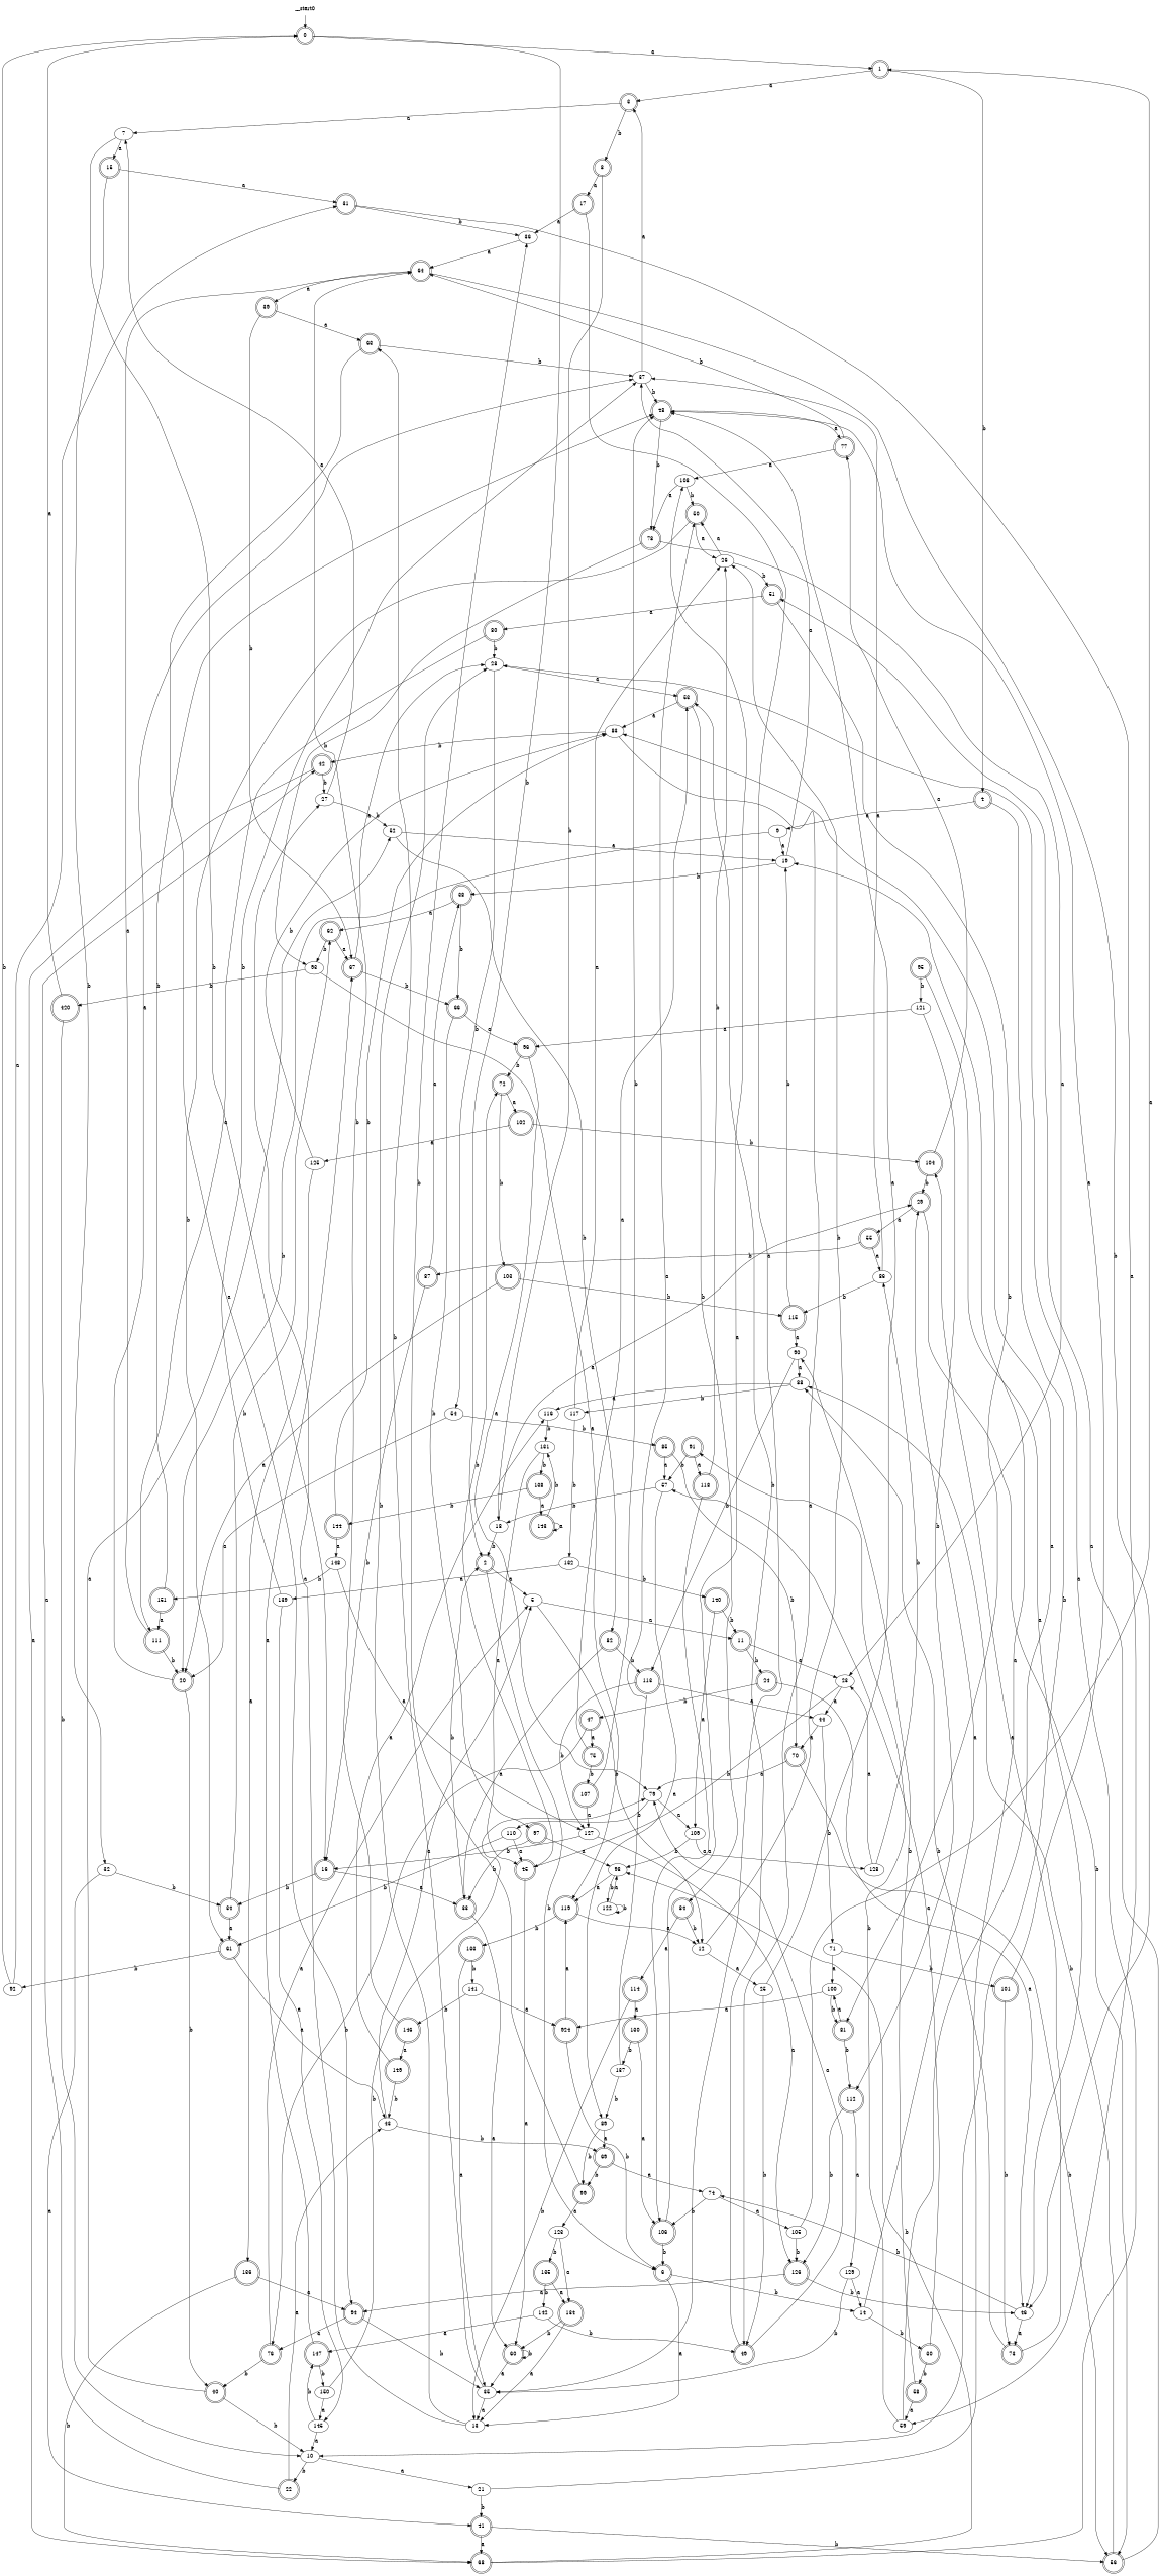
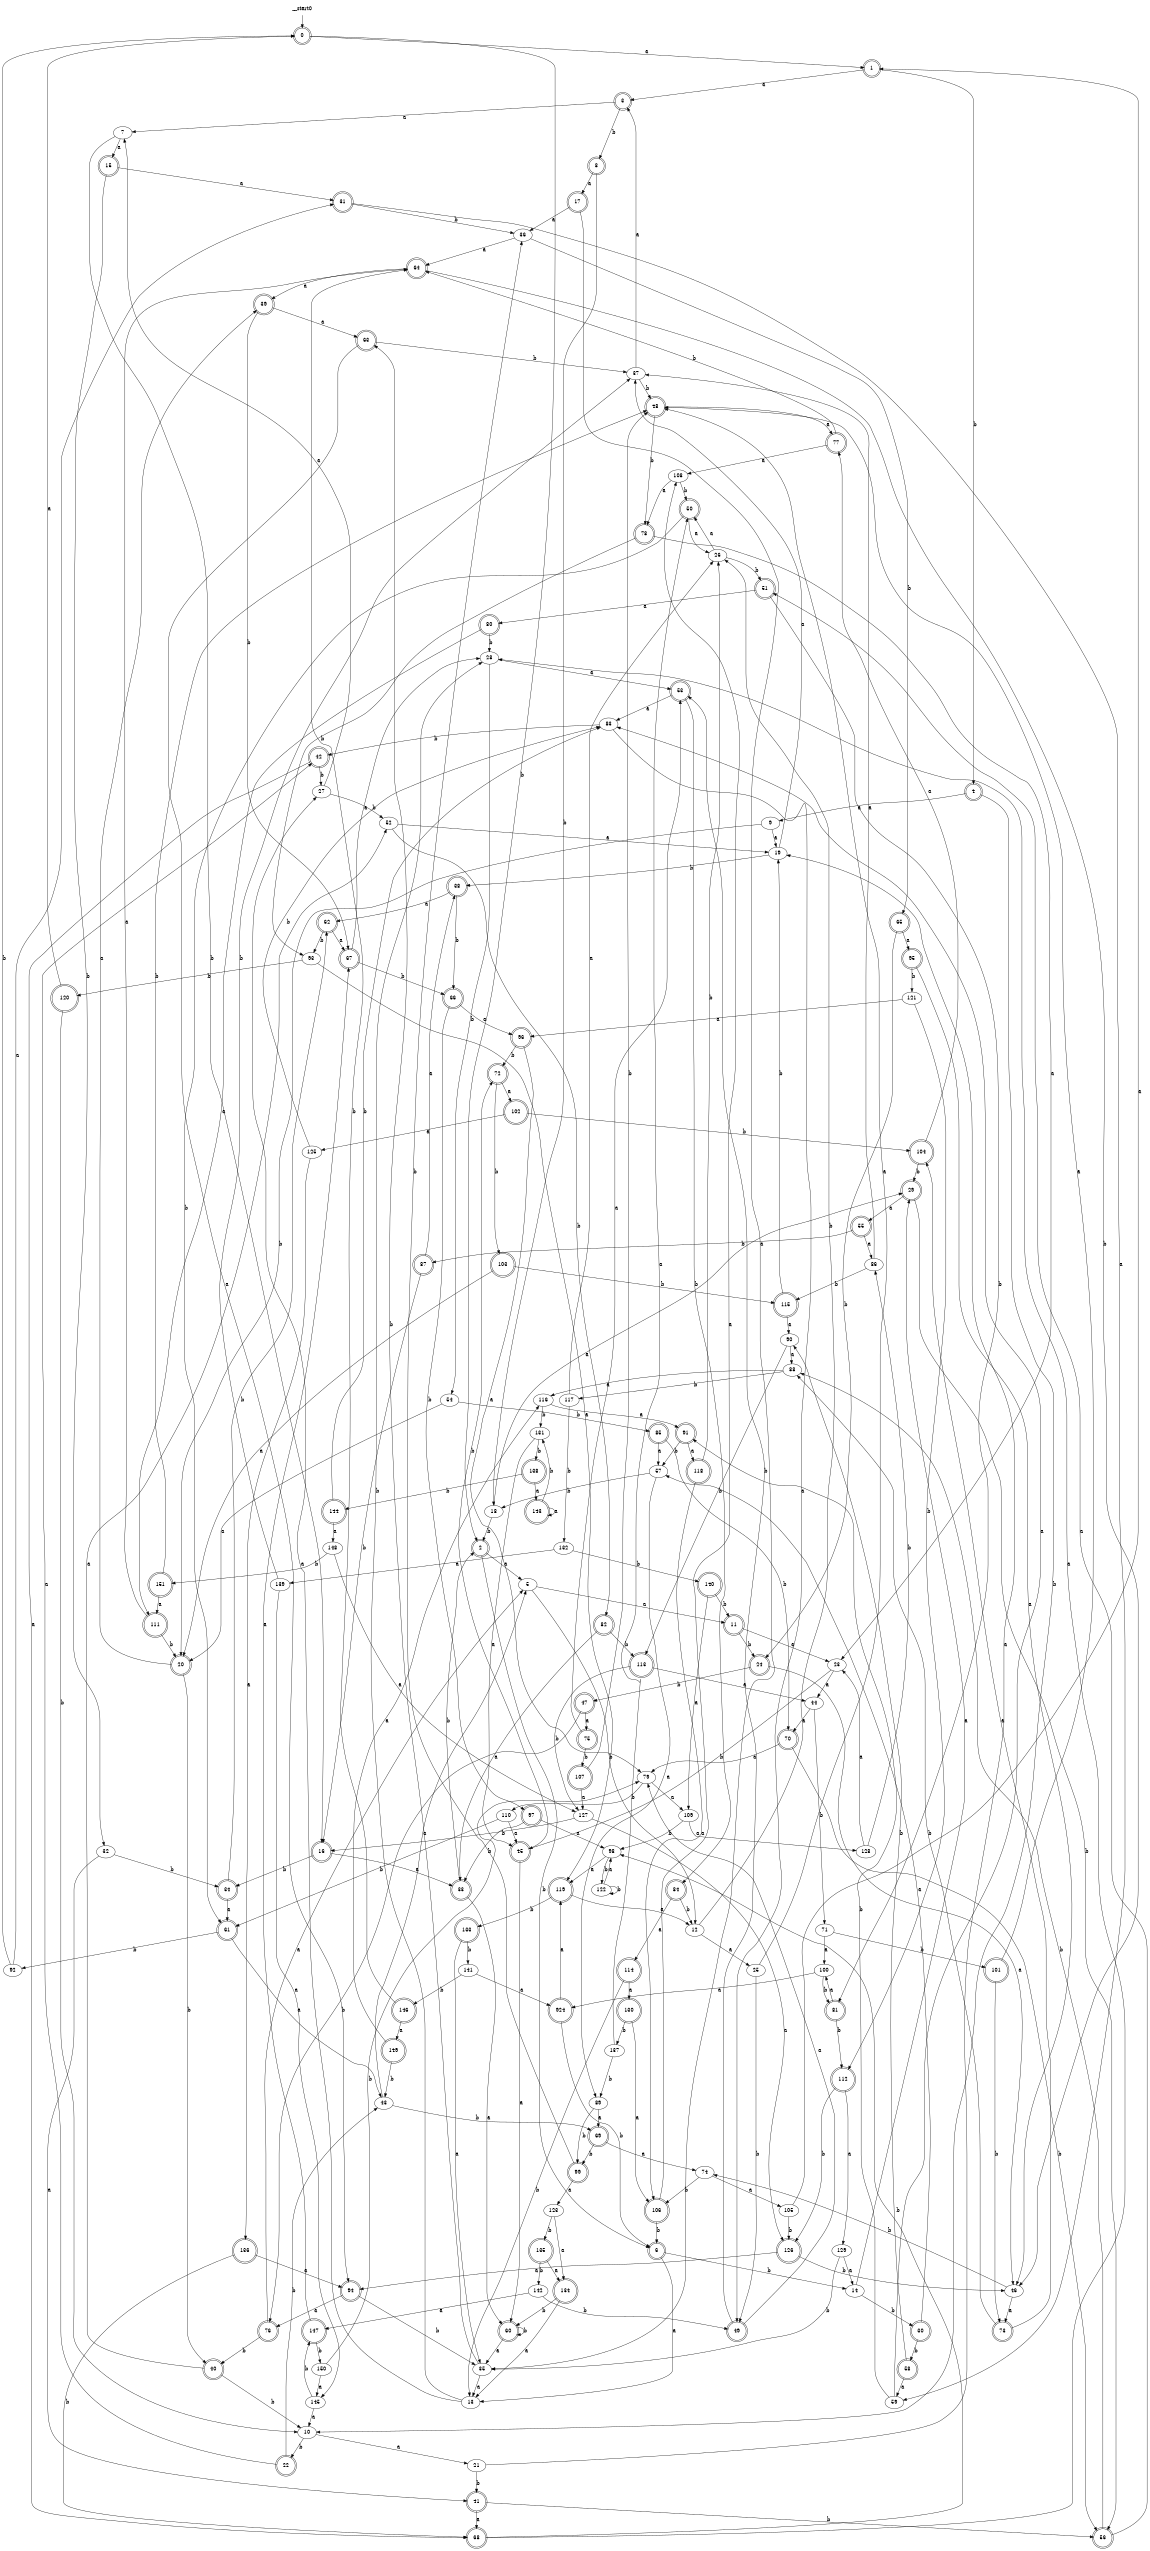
  digraph {
    node [shape=doublecircle]
    __start0 [shape=none]
    0
    1
    2
    3
    4
    5 [shape=""]
    6
    7 [shape=""]
    8
    9 [shape=""]
    10 [shape=""]
    11
    12 [shape=""]
    13 [shape=""]
    14 [shape=""]
    15
    16
    17
    18 [shape=""]
    19 [shape=""]
    20
    21 [shape=""]
    22
    23 [shape=""]
    24
    25 [shape=""]
    26 [shape=""]
    27 [shape=""]
    28 [shape=""]
    29
    30
    31
    32 [shape=""]
    33
    34
    35 [shape=""]
    36 [shape=""]
    37 [shape=""]
    38
    39
    40
    41
    42
    43 [shape=""]
    44 [shape=""]
    45
    46 [shape=""]
    47
    48
    49
    50
    51
    52 [shape=""]
    53
    54 [shape=""]
    55
    56
    57 [shape=""]
    58
    59 [shape=""]
    60
    61
    62
    63
    64
+   65
    66
    67
    68
    69
    70
    71 [shape=""]
    72
    73
    74 [shape=""]
    75
    76
    77
    78
    79 [shape=""]
    80
    81
    82
    83 [shape=""]
    84
    85
    86 [shape=""]
    87
    88 [shape=""]
    89 [shape=""]
    90 [shape=""]
    91
    92 [shape=""]
    93 [shape=""]
    94
    95
    96
    97
    98 [shape=""]
    99
    100 [shape=""]
    101
    102
    103
    104
    105 [shape=""]
    106
    107
    108 [shape=""]
    109 [shape=""]
    110 [shape=""]
    111
    112
    113
    114
    115
    116 [shape=""]
    117 [shape=""]
    118
    119
-   120 [label=420]
+   120
    121 [shape=""]
    122 [shape=""]
    123 [shape=""]
    n126 [label=924]
    125 [shape=""]
    126
    127 [shape=""]
    128 [shape=""]
    129 [shape=""]
    130
    131 [shape=""]
    132 [shape=""]
    133
    134
    135
    136
    137 [shape=""]
    138
    139 [shape=""]
    140
    141 [shape=""]
    142 [shape=""]
    143
    144
    145 [shape=""]
    146
    147
    148 [shape=""]
    149
    150 [shape=""]
    151
    __start0 -> 0
    0 -> 1 [label=a]
    0 -> 2 [label=b]
    1 -> 3 [label=a]
    1 -> 4 [label=b]
    2 -> 5 [label=a]
    2 -> 6 [label=b]
    3 -> 7 [label=a]
    3 -> 8 [label=b]
    4 -> 9 [label=a]
    4 -> 10 [label=b]
    5 -> 11 [label=a]
    5 -> 12 [label=b]
    6 -> 13 [label=a]
    6 -> 14 [label=b]
    7 -> 15 [label=a]
    7 -> 16 [label=b]
    8 -> 17 [label=a]
    8 -> 18 [label=b]
    9 -> 19 [label=a]
    9 -> 20 [label=b]
    10 -> 21 [label=a]
    10 -> 22 [label=b]
    11 -> 23 [label=a]
    11 -> 24 [label=b]
    12 -> 25 [label=a]
    12 -> 26 [label=b]
    13 -> 27 [label=a]
    13 -> 28 [label=b]
    14 -> 29 [label=a]
    14 -> 30 [label=b]
    15 -> 31 [label=a]
    15 -> 32 [label=b]
    16 -> 33 [label=a]
    16 -> 34 [label=b]
    17 -> 35 [label=a]
    17 -> 36 [label=a]
    18 -> 2 [label=b]
    18 -> 29 [label=a]
    19 -> 37 [label=a]
    19 -> 38 [label=b]
-   20 -> 37 [label=a]
+   20 -> 39 [label=a]
    20 -> 40 [label=b]
    21 -> 19 [label=a]
    21 -> 41 [label=b]
    22 -> 42 [label=a]
-   22 -> 43 [label=a]
+   22 -> 43 [label=b]
    23 -> 44 [label=a]
    23 -> 45 [label=b]
    24 -> 46 [label=a]
    24 -> 47 [label=b]
    25 -> 48 [label=a]
    25 -> 49 [label=b]
    26 -> 50 [label=a]
    26 -> 51 [label=b]
    27 -> 7 [label=a]
    27 -> 52 [label=b]
    28 -> 53 [label=a]
    28 -> 54 [label=b]
    29 -> 55 [label=a]
    29 -> 56 [label=b]
    30 -> 57 [label=a]
    30 -> 58 [label=b]
    31 -> 36 [label=b]
    31 -> 59 [label=a]
    32 -> 34 [label=b]
    32 -> 41 [label=a]
    33 -> 2 [label=b]
    33 -> 60 [label=a]
    34 -> 61 [label=a]
    34 -> 62 [label=b]
    35 -> 13 [label=a]
    35 -> 63 [label=b]
    36 -> 64 [label=a]
+   36 -> 65 [label=b]
    37 -> 3 [label=a]
    37 -> 48 [label=b]
    38 -> 62 [label=a]
    38 -> 66 [label=b]
    39 -> 63 [label=a]
    39 -> 67 [label=b]
    40 -> 10 [label=b]
    40 -> 52 [label=a]
    41 -> 56 [label=b]
    41 -> 68 [label=a]
    42 -> 27 [label=b]
    42 -> 68 [label=a]
    43 -> 5 [label=a]
    43 -> 69 [label=b]
    44 -> 70 [label=a]
    44 -> 71 [label=b]
    45 -> 60 [label=a]
    45 -> 72 [label=b]
    46 -> 73 [label=a]
    46 -> 74 [label=b]
    47 -> 75 [label=a]
    47 -> 76 [label=b]
    48 -> 77 [label=a]
    48 -> 78 [label=b]
    49 -> 53 [label=b]
    49 -> 79 [label=a]
    50 -> 26 [label=a]
    50 -> 61 [label=b]
    51 -> 80 [label=a]
    51 -> 81 [label=b]
    52 -> 19 [label=a]
    52 -> 82 [label=b]
    53 -> 83 [label=a]
    53 -> 84 [label=b]
    54 -> 20 [label=a]
    54 -> 85 [label=b]
    55 -> 86 [label=a]
    55 -> 87 [label=b]
    56 -> 51 [label=a]
    56 -> 88 [label=b]
    57 -> 18 [label=b]
    57 -> 89 [label=a]
    58 -> 59 [label=a]
    58 -> 90 [label=b]
    59 -> 83 [label=a]
    59 -> 91 [label=b]
    60 -> 35 [label=a]
    60 -> 60 [label=b]
    61 -> 43 [label=a]
    61 -> 92 [label=b]
    62 -> 67 [label=a]
    62 -> 93 [label=b]
    63 -> 37 [label=b]
    63 -> 94 [label=a]
    64 -> 39 [label=a]
    64 -> 46 [label=b]
+   65 -> 24 [label=b]
+   65 -> 95 [label=a]
    66 -> 96 [label=a]
    66 -> 97 [label=b]
    67 -> 28 [label=a]
    67 -> 66 [label=b]
    68 -> 28 [label=a]
    68 -> 98 [label=b]
    69 -> 74 [label=a]
    69 -> 99 [label=b]
    70 -> 56 [label=b]
    70 -> 79 [label=a]
    71 -> 100 [label=a]
    71 -> 101 [label=b]
    72 -> 102 [label=a]
    72 -> 103 [label=b]
    73 -> 88 [label=b]
    73 -> 104 [label=a]
    74 -> 105 [label=a]
    74 -> 106 [label=b]
    75 -> 53 [label=a]
    75 -> 107 [label=b]
    76 -> 5 [label=a]
    76 -> 40 [label=b]
    77 -> 64 [label=b]
    77 -> 108 [label=a]
    78 -> 23 [label=a]
    78 -> 93 [label=b]
    79 -> 109 [label=a]
    79 -> 110 [label=b]
    80 -> 28 [label=b]
    80 -> 111 [label=a]
    81 -> 100 [label=a]
    81 -> 112 [label=b]
    82 -> 33 [label=a]
    82 -> 113 [label=b]
    83 -> 42 [label=b]
    83 -> 49 [label=a]
    84 -> 12 [label=b]
    84 -> 114 [label=a]
    85 -> 57 [label=a]
    85 -> 70 [label=b]
    86 -> 37 [label=a]
    86 -> 115 [label=b]
    87 -> 16 [label=b]
    87 -> 38 [label=a]
    88 -> 116 [label=a]
    88 -> 117 [label=b]
    89 -> 69 [label=a]
    89 -> 99 [label=b]
    90 -> 88 [label=a]
    90 -> 113 [label=b]
    91 -> 57 [label=b]
    91 -> 118 [label=a]
    92 -> 0 [label=b]
    92 -> 31 [label=a]
    93 -> 119 [label=a]
    93 -> 120 [label=b]
    94 -> 35 [label=b]
    94 -> 76 [label=a]
    95 -> 46 [label=a]
    95 -> 121 [label=b]
    96 -> 72 [label=b]
    96 -> 79 [label=a]
    97 -> 33 [label=b]
    97 -> 98 [label=a]
    98 -> 119 [label=a]
    98 -> 122 [label=b]
    99 -> 36 [label=b]
    99 -> 123 [label=a]
    100 -> 81 [label=b]
    100 -> n126 [label=a]
    101 -> 48 [label=a]
    101 -> 73 [label=b]
    102 -> 104 [label=b]
    102 -> 125 [label=a]
    103 -> 20 [label=a]
    103 -> 115 [label=b]
    104 -> 29 [label=b]
    104 -> 77 [label=a]
    105 -> 1 [label=a]
    105 -> 126 [label=b]
    106 -> 6 [label=b]
    106 -> 108 [label=a]
    107 -> 48 [label=b]
    107 -> 127 [label=a]
    108 -> 50 [label=b]
    108 -> 78 [label=a]
    109 -> 98 [label=b]
    109 -> 128 [label=a]
    110 -> 45 [label=a]
    110 -> 61 [label=b]
    111 -> 20 [label=b]
    111 -> 64 [label=a]
    112 -> 126 [label=b]
    112 -> 129 [label=a]
    113 -> 44 [label=a]
    113 -> 127 [label=b]
    114 -> 13 [label=b]
    114 -> 130 [label=a]
    115 -> 19 [label=b]
    115 -> 90 [label=a]
+   116 -> 91 [label=a]
    116 -> 131 [label=b]
    117 -> 26 [label=a]
    117 -> 132 [label=b]
    118 -> 26 [label=b]
    118 -> 106 [label=a]
    119 -> 12 [label=a]
    119 -> 133 [label=b]
    120 -> 0 [label=a]
    120 -> 10 [label=b]
    121 -> 96 [label=a]
    121 -> 112 [label=b]
    122 -> 98 [label=a]
    122 -> 122 [label=b]
    123 -> 134 [label=a]
    123 -> 135 [label=b]
    n126 -> 6 [label=b]
    n126 -> 119 [label=a]
    125 -> 83 [label=b]
    125 -> 136 [label=a]
    126 -> 46 [label=b]
    126 -> 94 [label=a]
    127 -> 16 [label=b]
    127 -> 126 [label=a]
    128 -> 23 [label=a]
    128 -> 86 [label=b]
    129 -> 14 [label=a]
    129 -> 35 [label=b]
    130 -> 106 [label=a]
    130 -> 137 [label=b]
    131 -> 45 [label=a]
    131 -> 138 [label=b]
    132 -> 139 [label=a]
    132 -> 140 [label=b]
    133 -> 35 [label=a]
    133 -> 141 [label=b]
    134 -> 13 [label=a]
    134 -> 60 [label=b]
    135 -> 134 [label=a]
    135 -> 142 [label=b]
    136 -> 68 [label=b]
    136 -> 94 [label=a]
    137 -> 50 [label=a]
    137 -> 89 [label=b]
    138 -> 143 [label=a]
    138 -> 144 [label=b]
    139 -> 37 [label=b]
    139 -> 145 [label=a]
    140 -> 11 [label=b]
    140 -> 109 [label=a]
    141 -> n126 [label=a]
    141 -> 146 [label=b]
    142 -> 49 [label=b]
    142 -> 147 [label=a]
    143 -> 131 [label=b]
    143 -> 143 [label=a]
    144 -> 83 [label=b]
    144 -> 148 [label=a]
    145 -> 10 [label=a]
    145 -> 147 [label=b]
    146 -> 64 [label=b]
    146 -> 149 [label=a]
    147 -> 67 [label=a]
    147 -> 150 [label=b]
    148 -> 127 [label=a]
    148 -> 151 [label=b]
    149 -> 43 [label=b]
    149 -> 116 [label=a]
    150 -> 79 [label=b]
    150 -> 145 [label=a]
    151 -> 48 [label=b]
    151 -> 111 [label=a]
  }
